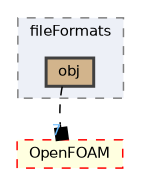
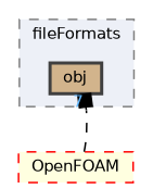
  digraph {
    compound=true
    node [fontname=Helvetica fontsize=10 shape=box]
    n1 [color=grey25 fillcolor=tan height=0.2 label=obj style="filled,bold" width=0.4]
    n2 [color=red fillcolor=lightyellow height=0.2 label=OpenFOAM style="filled,dashed" width=0.4]
    subgraph cluster_1 {
      bgcolor="#edf0f7"
      fontname=Helvetica
      fontsize=10
      label=fileFormats
      pencolor=grey50
      style="filled,dashed"
      n1
    }
-   n1 -> n2 [color=black fontcolor=steelblue1 fontname=Helvetica fontsize=10 headlabel=7 labeldistance=1.5 labelfontname=Helvetica labelfontsize=10 style=dashed arrowhead=box]
+   n2 -> n1 [color=black fontcolor=steelblue1 fontname=Helvetica fontsize=10 headlabel=7 labeldistance=1.5 labelfontname=Helvetica labelfontsize=10 style=dashed arrowhead=box]
  }
